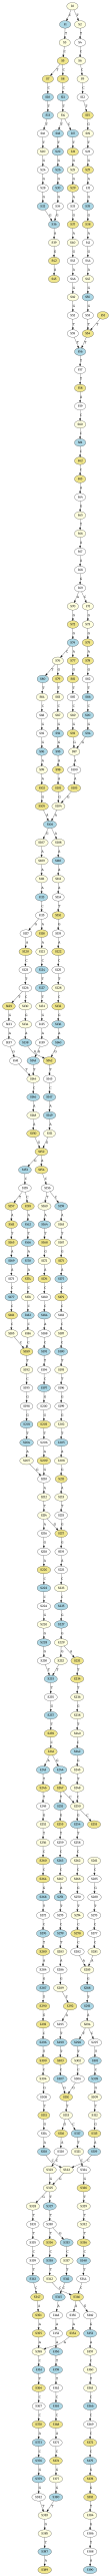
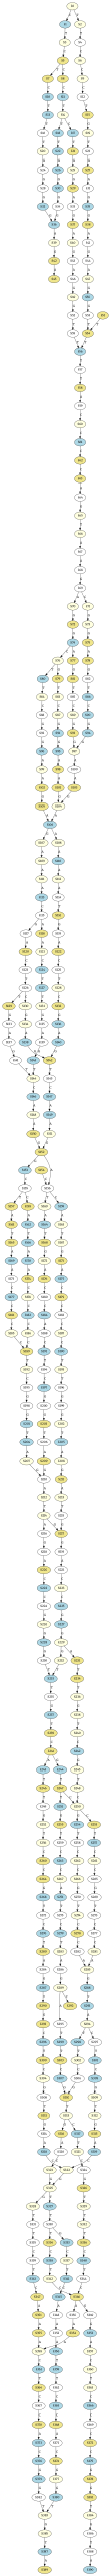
  strict digraph {
    fontname=Merriweather
    node [fillcolor=lightblue fontname=Merriweather style=filled]
    edge [fontname=Merriweather]
    S0 [fillcolor=lightyellow]
    S1
    S2 [fillcolor=lightyellow]
    S3 [fillcolor=lightyellow]
    S4 [fillcolor=white]
    S5 [fillcolor=khaki]
    S6 [fillcolor=lightyellow]
    S7 [fillcolor=khaki]
    S8 [fillcolor=khaki]
    S9 [fillcolor=lightyellow]
    S10
    S11
    S12 [fillcolor=white]
    S13
    S14 [fillcolor=lightyellow]
    S15 [fillcolor=khaki]
    S16 [fillcolor=white]
    S17
    S18
    S19 [fillcolor=lightyellow]
    S20 [fillcolor=lightyellow]
    S21 [fillcolor=khaki]
    S22
    S23 [fillcolor=white]
    S24 [fillcolor=white]
    S25 [fillcolor=lightyellow]
    S26
    S27 [fillcolor=khaki]
    S28 [fillcolor=white]
    S29 [fillcolor=khaki]
    S30
    S31 [fillcolor=white]
    S32
    S33 [fillcolor=white]
    S34 [fillcolor=white]
    S35
    S36
    S37 [fillcolor=khaki]
    S38 [fillcolor=khaki]
    S39 [fillcolor=lightyellow]
    S40 [fillcolor=lightyellow]
    S41 [fillcolor=white]
    S42 [fillcolor=khaki]
    S43 [fillcolor=white]
    S44 [fillcolor=white]
    S45 [fillcolor=khaki]
    S46 [fillcolor=white]
    S47 [fillcolor=lightyellow]
    S49 [fillcolor=lightyellow]
    S50
    S52 [fillcolor=white]
    S53 [fillcolor=white]
    S51 [fillcolor=khaki]
    S54 [fillcolor=khaki]
    S55 [fillcolor=white]
    S56
    S57 [fillcolor=white]
    S58 [fillcolor=khaki]
    S59 [fillcolor=white]
    S60 [fillcolor=lightyellow]
    S61
    S62 [fillcolor=khaki]
    S63 [fillcolor=khaki]
    S64 [fillcolor=white]
    S65 [fillcolor=lightyellow]
    S66 [fillcolor=lightyellow]
    S67 [fillcolor=white]
    S68 [fillcolor=white]
    S69 [fillcolor=white]
    S70 [fillcolor=lightyellow]
    S71 [fillcolor=lightyellow]
    S72 [fillcolor=khaki]
    S73 [fillcolor=lightyellow]
    S74
    S75 [fillcolor=khaki]
    S76 [fillcolor=lightyellow]
    S77 [fillcolor=khaki]
    S78 [fillcolor=khaki]
    S79 [fillcolor=khaki]
    S80
    S81 [fillcolor=khaki]
    S82 [fillcolor=white]
    S83 [fillcolor=lightyellow]
    S84 [fillcolor=lightyellow]
    S85 [fillcolor=white]
    S86
    S87 [fillcolor=lightyellow]
    S88 [fillcolor=white]
    S89 [fillcolor=lightyellow]
    S90
    S91
    S92 [fillcolor=white]
    S93 [fillcolor=khaki]
    S94
    S95
    S96
    S97 [fillcolor=lightyellow]
    S98 [fillcolor=khaki]
    S99 [fillcolor=lightyellow]
    S100 [fillcolor=white]
    S101 [fillcolor=khaki]
    S102 [fillcolor=khaki]
    S103 [fillcolor=khaki]
    S104 [fillcolor=lightyellow]
    S105 [fillcolor=khaki]
    S106
    S107 [fillcolor=lightyellow]
    S108 [fillcolor=lightyellow]
    S109 [fillcolor=lightyellow]
    S110
    S111 [fillcolor=lightyellow]
    S112 [fillcolor=lightyellow]
    S113
    S114 [fillcolor=white]
    S115 [fillcolor=white]
    S116 [fillcolor=khaki]
    S117 [fillcolor=white]
    S118 [fillcolor=khaki]
    S119 [fillcolor=white]
    S120 [fillcolor=khaki]
    S121 [fillcolor=lightyellow]
    S122 [fillcolor=khaki]
    S123 [fillcolor=white]
    S124
    S125 [fillcolor=white]
    S126 [fillcolor=white]
    S127
    S128 [fillcolor=lightyellow]
    S129 [fillcolor=khaki]
    S130 [fillcolor=lightyellow]
    S131 [fillcolor=lightyellow]
    S132 [fillcolor=khaki]
    S133 [fillcolor=white]
    S134 [fillcolor=lightyellow]
    S135 [fillcolor=white]
    S136
    S137 [fillcolor=white]
    S138
    S139 [fillcolor=white]
    S140
    S141 [fillcolor=white]
    S142 [fillcolor=khaki]
    S143
    S144 [fillcolor=lightyellow]
    S145 [fillcolor=white]
    S146
    S147
    S148 [fillcolor=lightyellow]
    S149
    S150 [fillcolor=khaki]
    S151 [fillcolor=lightyellow]
    S152 [fillcolor=khaki]
    S153
    S154 [fillcolor=khaki]
    S155 [fillcolor=white]
    S156 [fillcolor=white]
    S157 [fillcolor=khaki]
    S158 [fillcolor=khaki]
    S159
    S160 [fillcolor=lightyellow]
    S161 [fillcolor=khaki]
    S162
    S163 [fillcolor=lightyellow]
    S164
    S165 [fillcolor=khaki]
    S166
    S167 [fillcolor=lightyellow]
    S168 [fillcolor=khaki]
    S169
    S170
    S171 [fillcolor=khaki]
    S172 [fillcolor=lightyellow]
    S173 [fillcolor=white]
    S174 [fillcolor=khaki]
    S175
    S176 [fillcolor=khaki]
    S177
    S178 [fillcolor=lightyellow]
    S179 [fillcolor=khaki]
    S180 [fillcolor=white]
    S181 [fillcolor=khaki]
    S182
    S183 [fillcolor=white]
    S184
    S185 [fillcolor=lightyellow]
    S186 [fillcolor=lightyellow]
    S187 [fillcolor=lightyellow]
    S188 [fillcolor=white]
    S189 [fillcolor=khaki]
    S190
    S191
    S192 [fillcolor=lightyellow]
    S193 [fillcolor=lightyellow]
    S194 [fillcolor=white]
    S195 [fillcolor=white]
    S196 [fillcolor=white]
    S197
    S198 [fillcolor=white]
    S199 [fillcolor=white]
    S200 [fillcolor=white]
    S201
    S202 [fillcolor=lightyellow]
    S203 [fillcolor=khaki]
    S204
    S205
    S206 [fillcolor=white]
    S207 [fillcolor=lightyellow]
    S208 [fillcolor=lightyellow]
    S209 [fillcolor=khaki]
    S210 [fillcolor=white]
    S211 [fillcolor=khaki]
    S212 [fillcolor=lightyellow]
    S213 [fillcolor=lightyellow]
    S214 [fillcolor=lightyellow]
    S215 [fillcolor=white]
    S216 [fillcolor=white]
    S217 [fillcolor=khaki]
    S218 [fillcolor=white]
    n219 [fillcolor=white label=S519]
    S220 [fillcolor=khaki]
    S221 [fillcolor=white]
    S222
    S223 [fillcolor=lightyellow]
    S224 [fillcolor=white]
    S225
    S226 [fillcolor=lightyellow]
    S227
    S228
    S229 [fillcolor=lightyellow]
    S230 [fillcolor=white]
    S231 [fillcolor=khaki]
    S232 [fillcolor=lightyellow]
    S233
    S234 [fillcolor=khaki]
    S235 [fillcolor=white]
    S236 [fillcolor=lightyellow]
    S237
    S238 [fillcolor=lightyellow]
    S239 [fillcolor=khaki]
    S240 [fillcolor=lightyellow]
    S241 [fillcolor=khaki]
    S242
    S243
    S244
    S245 [fillcolor=lightyellow]
    S246 [fillcolor=khaki]
    S247 [fillcolor=khaki]
    S248 [fillcolor=lightyellow]
    S249 [fillcolor=white]
    S250 [fillcolor=lightyellow]
    S251
    S252 [fillcolor=lightyellow]
    S253 [fillcolor=khaki]
    S254
    S255 [fillcolor=khaki]
    S256 [fillcolor=lightyellow]
+   S257
    S258 [fillcolor=white]
    S259 [fillcolor=white]
    S260 [fillcolor=khaki]
    S261 [fillcolor=lightyellow]
    S262 [fillcolor=lightyellow]
    S263
    S264 [fillcolor=khaki]
    S265 [fillcolor=white]
    S266 [fillcolor=lightyellow]
    S267 [fillcolor=lightyellow]
    S268
    S269 [fillcolor=white]
    S270 [fillcolor=white]
    S271
    S272 [fillcolor=white]
    S273 [fillcolor=white]
    S274 [fillcolor=lightyellow]
    S275 [fillcolor=white]
    S276
    S277 [fillcolor=white]
    S278 [fillcolor=khaki]
    S279
    S280 [fillcolor=khaki]
    S281 [fillcolor=lightyellow]
    S282 [fillcolor=white]
    S283 [fillcolor=lightyellow]
    S284 [fillcolor=white]
    S285 [fillcolor=lightyellow]
    S286 [fillcolor=white]
    S287
    S288
    S289 [fillcolor=lightyellow]
    S290 [fillcolor=khaki]
    S291
    S292 [fillcolor=khaki]
    S293 [fillcolor=khaki]
    S294 [fillcolor=lightyellow]
    S295 [fillcolor=white]
    S296
    S297 [fillcolor=white]
    S298
    S299
    S300 [fillcolor=khaki]
    S301
    S302 [fillcolor=lightyellow]
    S303 [fillcolor=khaki]
    S304 [fillcolor=lightyellow]
    S305
    S306 [fillcolor=white]
    S307
    S308 [fillcolor=white]
    S309 [fillcolor=lightyellow]
    S310 [fillcolor=khaki]
    S311 [fillcolor=khaki]
    S312 [fillcolor=lightyellow]
    S313 [fillcolor=lightyellow]
    S314 [fillcolor=white]
    S315 [fillcolor=khaki]
    S316 [fillcolor=khaki]
    S317
    S318
    S319
    S320 [fillcolor=white]
    S321 [fillcolor=lightyellow]
    S322 [fillcolor=lightyellow]
    S323 [fillcolor=lightyellow]
    S324 [fillcolor=white]
    S325 [fillcolor=lightyellow]
    S326 [fillcolor=khaki]
    S327
    S328 [fillcolor=lightyellow]
    S329 [fillcolor=lightyellow]
    S330 [fillcolor=white]
    S331 [fillcolor=white]
    S332 [fillcolor=lightyellow]
    S333
    S334 [fillcolor=khaki]
    S335 [fillcolor=white]
    S336 [fillcolor=khaki]
    S337 [fillcolor=lightyellow]
    S338
    S339 [fillcolor=white]
    S340
    S341
    S342 [fillcolor=lightyellow]
    S343
    S344 [fillcolor=white]
    S345
    S346 [fillcolor=khaki]
    S347 [fillcolor=khaki]
    S348 [fillcolor=white]
    S349 [fillcolor=white]
    S350 [fillcolor=white]
    S351 [fillcolor=khaki]
    S352 [fillcolor=white]
    S353
    S354 [fillcolor=khaki]
    S355 [fillcolor=khaki]
    S356
    S357 [fillcolor=lightyellow]
    S358 [fillcolor=lightyellow]
    S359
    S360 [fillcolor=lightyellow]
    S361
    S362 [fillcolor=white]
    S363 [fillcolor=lightyellow]
    S364 [fillcolor=khaki]
    S365
    S366
    S367 [fillcolor=white]
    S368 [fillcolor=khaki]
    S369 [fillcolor=white]
    S370 [fillcolor=khaki]
    S371 [fillcolor=white]
    S372 [fillcolor=khaki]
    S373
    S374 [fillcolor=khaki]
    S375
    S376
    S377 [fillcolor=lightyellow]
    S378 [fillcolor=khaki]
    S379
    S380
    S381 [fillcolor=khaki]
    S382 [fillcolor=white]
    S383 [fillcolor=lightyellow]
    S384 [fillcolor=lightyellow]
    S385 [fillcolor=lightyellow]
    S386 [fillcolor=white]
    S387
    S388 [fillcolor=white]
    S389 [fillcolor=khaki]
    S390
    S0 -> S1 [label=C]
    S0 -> S2 [label=T]
    S1 -> S3 [label=T]
    S2 -> S4 [label=T]
    S3 -> S5 [label=C]
    S4 -> S6 [label=C]
    S5 -> S7 [label=T]
    S5 -> S8 [label=C]
    S6 -> S9 [label=C]
    S7 -> S10 [label=C]
    S8 -> S11 [label=C]
    S9 -> S12 [label=C]
    S10 -> S13 [label=T]
    S11 -> S14 [label=T]
    S12 -> S15 [label=T]
    S13 -> S16 [label=T]
    S14 -> S17 [label=C]
    S14 -> S18 [label=T]
    S15 -> S19 [label=G]
    S16 -> S20 [label=T]
    S17 -> S21 [label=T]
    S18 -> S22 [label=T]
    S19 -> S23 [label=T]
    S20 -> S24 [label=G]
    S21 -> S25 [label=G]
    S22 -> S26 [label=G]
    S23 -> S27 [label=G]
    S24 -> S28 [label=G]
    S25 -> S29 [label=G]
    S26 -> S30 [label=G]
    S27 -> S31 [label=A]
    S28 -> S32 [label=G]
    S29 -> S33 [label=A]
    S30 -> S34 [label=G]
    S31 -> S35 [label=G]
    S32 -> S36 [label=G]
    S33 -> S37 [label=G]
    S34 -> S36 [label=G]
    S35 -> S38 [label=G]
    S36 -> S39 [label=A]
    S37 -> S40 [label=A]
    S38 -> S41 [label=A]
    S39 -> S42 [label=G]
    S40 -> S43 [label=G]
    S41 -> S44 [label=G]
    S42 -> S45 [label=A]
    S43 -> S46 [label=A]
    S44 -> S47 [label=A]
    S46 -> S49 [label=G]
    S47 -> S50 [label=G]
    S49 -> S52 [label=G]
    S50 -> S53 [label=G]
    S52 -> S55 [label=T]
    S53 -> S54 [label=T]
    S51 -> S54 [label=T]
    S54 -> S56 [label=T]
    S55 -> S56 [label=T]
    S56 -> S57 [label=T]
    S57 -> S58 [label=T]
    S58 -> S59 [label=A]
    S59 -> S60 [label=C]
    S60 -> S61 [label=C]
    S61 -> S62 [label=C]
    S62 -> S63 [label=C]
    S63 -> S64 [label=A]
    S64 -> S65 [label=G]
    S65 -> S66 [label=T]
    S66 -> S67 [label=A]
    S67 -> S68 [label=A]
    S68 -> S69 [label=G]
    S69 -> S70 [label=A]
    S69 -> S71 [label=C]
    S70 -> S72 [label=G]
    S71 -> S73 [label=G]
    S72 -> S74 [label=G]
    S73 -> S75 [label=G]
    S74 -> S76 [label=C]
    S74 -> S77 [label=A]
    S75 -> S78 [label=A]
    S76 -> S79 [label=G]
    S76 -> S80 [label=T]
    S77 -> S81 [label=G]
    S78 -> S82 [label=G]
    S79 -> S83 [label=T]
    S80 -> S84 [label=T]
    S81 -> S85 [label=T]
    S82 -> S86 [label=T]
    S83 -> S87 [label=C]
    S84 -> S88 [label=C]
    S85 -> S89 [label=C]
    S86 -> S90 [label=C]
    S87 -> S91 [label=G]
    S88 -> S92 [label=G]
    S89 -> S93 [label=G]
    S90 -> S94 [label=G]
    S91 -> S95 [label=G]
    S92 -> S96 [label=G]
    S93 -> S97 [label=G]
    S94 -> S97 [label=G]
    S95 -> S98 [label=A]
    S96 -> S99 [label=A]
    S97 -> S100 [label=A]
    S98 -> S101 [label=A]
    S99 -> S102 [label=A]
    S100 -> S103 [label=A]
    S101 -> S104 [label=G]
    S102 -> S105 [label=G]
    S103 -> S104 [label=G]
    S104 -> S106 [label=A]
    S105 -> S106 [label=A]
    S106 -> S107 [label=G]
    S106 -> S108 [label=A]
    S107 -> S109 [label=A]
    S108 -> S110 [label=A]
    S109 -> S111 [label=A]
    S110 -> S112 [label=A]
    S111 -> S113 [label=A]
    S112 -> S114 [label=A]
    S113 -> S115 [label=C]
    S114 -> S116 [label=T]
    S115 -> S117 [label=G]
    S115 -> S118 [label=A]
    S116 -> S119 [label=G]
    S117 -> S120 [label=A]
    S118 -> S121 [label=A]
    S119 -> S122 [label=A]
    S120 -> S123 [label=C]
    S121 -> S124 [label=C]
    S122 -> S125 [label=C]
    S123 -> S126 [label=T]
    S124 -> S127 [label=T]
    S125 -> S128 [label=T]
    S126 -> S129 [label=T]
    S126 -> S130 [label=C]
    S127 -> S131 [label=T]
    S128 -> S132 [label=C]
    S129 -> S133 [label=G]
    S130 -> S134 [label=G]
    S131 -> S135 [label=G]
    S132 -> S136 [label=G]
    S133 -> S137 [label=A]
    S134 -> S138 [label=A]
    S135 -> S139 [label=A]
    S136 -> S140 [label=A]
    S137 -> S141 [label=G]
    S138 -> S142 [label=G]
    S139 -> S143 [label=G]
    S140 -> S142 [label=G]
    S141 -> S144 [label=T]
    S142 -> S145 [label=T]
    S143 -> S144 [label=T]
    S144 -> S146 [label=C]
    S145 -> S147 [label=C]
    S146 -> S148 [label=A]
    S147 -> S149 [label=A]
    S148 -> S150 [label=A]
    S149 -> S151 [label=A]
    S150 -> S152 [label=G]
    S151 -> S152 [label=G]
    S152 -> S153 [label=G]
-   S152 -> S154 [label=A]
+   S152 -> S156 [label=A]
    S153 -> S155 [label=C]
    S154 -> S156 [label=C]
    S155 -> S157 [label=T]
    S155 -> S158 [label=C]
    S156 -> S159 [label=C]
    S156 -> S160 [label=T]
    S157 -> S161 [label=A]
    S158 -> S162 [label=A]
    S159 -> S163 [label=A]
    S160 -> S164 [label=A]
    S161 -> S165 [label=T]
    S162 -> S166 [label=T]
    S163 -> S167 [label=T]
    S164 -> S168 [label=T]
    S165 -> S169 [label=A]
    S166 -> S170 [label=A]
    S167 -> S171 [label=G]
    S168 -> S172 [label=G]
    S169 -> S173 [label=A]
    S170 -> S174 [label=A]
    S171 -> S175 [label=A]
    S172 -> S176 [label=A]
    S173 -> S177 [label=C]
    S174 -> S178 [label=C]
    S175 -> S179 [label=C]
    S176 -> S180 [label=C]
    S177 -> S181 [label=C]
    S178 -> S182 [label=C]
    S179 -> S183 [label=C]
    S180 -> S184 [label=C]
    S181 -> S185 [label=C]
    S182 -> S186 [label=C]
    S183 -> S187 [label=C]
    S184 -> S188 [label=A]
    S185 -> S189 [label=C]
    S186 -> S189 [label=C]
    S187 -> S190 [label=C]
    S188 -> S191 [label=C]
    S189 -> S192 [label=T]
    S190 -> S193 [label=T]
    S191 -> S194 [label=T]
    S192 -> S195 [label=C]
    S193 -> S196 [label=T]
    S194 -> S197 [label=C]
    S195 -> S198 [label=G]
    S196 -> S199 [label=G]
    S197 -> S200 [label=G]
    S198 -> S201 [label=G]
    S199 -> S202 [label=G]
    S200 -> S203 [label=G]
    S201 -> S204 [label=T]
    S202 -> S205 [label=T]
    S203 -> S206 [label=T]
    S204 -> S207 [label=A]
    S205 -> S208 [label=A]
    S206 -> S209 [label=A]
    S207 -> S210 [label=G]
    S208 -> S211 [label=G]
    S209 -> S210 [label=G]
    S210 -> S212 [label=A]
    S211 -> S213 [label=A]
    S212 -> S214 [label=T]
    S213 -> S215 [label=T]
    S214 -> S216 [label=A]
    S214 -> S217 [label=G]
    S215 -> S217 [label=G]
    S216 -> S218 [label=G]
    S217 -> n219 [label=G]
    S218 -> S220 [label=A]
    n219 -> S221 [label=A]
    S220 -> S222 [label=C]
    S221 -> S223 [label=C]
    S222 -> S224 [label=C]
    S223 -> S225 [label=C]
    S224 -> S226 [label=G]
    S225 -> S227 [label=G]
    S226 -> S228 [label=G]
    S227 -> S229 [label=G]
    S228 -> S230 [label=G]
    S229 -> S231 [label=A]
    S229 -> S232 [label=G]
    S230 -> S233 [label=T]
    S231 -> S234 [label=T]
    S232 -> S233 [label=T]
    S233 -> S235 [label=T]
    S234 -> S236 [label=T]
    S235 -> S237 [label=G]
    S236 -> S238 [label=G]
    S237 -> S239 [label=T]
    S238 -> S240 [label=T]
    S239 -> S241 [label=C]
    S240 -> S242 [label=C]
    S241 -> S243 [label=A]
    S241 -> S244 [label=G]
    S242 -> S245 [label=G]
    S243 -> S246 [label=T]
    S244 -> S247 [label=T]
    S245 -> S248 [label=T]
    S246 -> S249 [label=T]
    S247 -> S250 [label=C]
    S247 -> S251 [label=T]
    S248 -> S250 [label=C]
    S249 -> S252 [label=G]
    S250 -> S253 [label=C]
    S250 -> S254 [label=G]
    S251 -> S255 [label=G]
    S252 -> S256 [label=T]
+   S253 -> S257 [label=T]
    S254 -> S258 [label=T]
    S255 -> S259 [label=T]
    S256 -> S260 [label=C]
+   S257 -> S261 [label=C]
    S258 -> S262 [label=C]
    S259 -> S263 [label=C]
    S260 -> S264 [label=C]
    S261 -> S265 [label=C]
    S262 -> S266 [label=C]
    S263 -> S267 [label=C]
    S264 -> S268 [label=G]
    S265 -> S269 [label=G]
    S266 -> S270 [label=G]
    S267 -> S271 [label=A]
    S268 -> S272 [label=T]
    S269 -> S273 [label=T]
    S270 -> S274 [label=T]
    S271 -> S275 [label=T]
    S272 -> S276 [label=C]
    S273 -> S277 [label=C]
    S274 -> S278 [label=C]
    S275 -> S279 [label=C]
    S276 -> S280 [label=T]
    S277 -> S281 [label=C]
    S278 -> S282 [label=C]
    S279 -> S283 [label=T]
    S280 -> S284 [label=A]
    S281 -> S285 [label=A]
    S282 -> S285 [label=A]
    S283 -> S286 [label=A]
    S284 -> S287 [label=G]
    S285 -> S288 [label=G]
    S286 -> S289 [label=G]
    S287 -> S290 [label=T]
    S288 -> S291 [label=T]
    S289 -> S292 [label=T]
    S290 -> S293 [label=G]
    S291 -> S294 [label=A]
-   S292 -> S295 [label=A]
+   S289 -> S295 [label=A]
    S293 -> S296 [label=C]
    S294 -> S297 [label=C]
    S294 -> S298 [label=T]
    S295 -> S299 [label=T]
    S296 -> S300 [label=T]
    S297 -> S301 [label=T]
    S298 -> S302 [label=T]
    S299 -> S303 [label=T]
    S300 -> S304 [label=C]
    S301 -> S305 [label=C]
    S302 -> S306 [label=C]
    S303 -> S307 [label=C]
    S304 -> S308 [label=G]
    S305 -> S309 [label=G]
    S306 -> S310 [label=G]
    S307 -> S310 [label=G]
    S308 -> S311 [label=T]
    S309 -> S312 [label=T]
    S310 -> S313 [label=T]
    S311 -> S314 [label=G]
    S312 -> S315 [label=G]
    S313 -> S316 [label=G]
    S313 -> S317 [label=C]
    S314 -> S318 [label=A]
    S315 -> S319 [label=A]
    S316 -> S320 [label=A]
    S317 -> S321 [label=T]
    S318 -> S322 [label=C]
    S319 -> S322 [label=C]
    S320 -> S323 [label=C]
    S321 -> S324 [label=C]
    S322 -> S325 [label=G]
    S323 -> S325 [label=G]
    S324 -> S326 [label=G]
    S325 -> S327 [label=T]
    S325 -> S328 [label=G]
    S326 -> S329 [label=T]
    S327 -> S330 [label=T]
    S328 -> S331 [label=T]
    S329 -> S332 [label=T]
    S330 -> S333 [label=G]
    S330 -> S334 [label=T]
    S331 -> S335 [label=T]
    S332 -> S336 [label=T]
    S333 -> S337 [label=C]
    S334 -> S338 [label=C]
    S335 -> S339 [label=C]
    S336 -> S340 [label=C]
    S337 -> S341 [label=T]
    S338 -> S342 [label=T]
    S339 -> S343 [label=T]
    S340 -> S344 [label=T]
    S341 -> S345 [label=C]
    S342 -> S346 [label=C]
    S343 -> S347 [label=C]
    S344 -> S346 [label=C]
    S345 -> S348 [label=A]
    S346 -> S349 [label=G]
    S346 -> S350 [label=A]
    S347 -> S351 [label=A]
    S348 -> S352 [label=A]
    S349 -> S353 [label=G]
    S350 -> S354 [label=A]
    S351 -> S355 [label=A]
    S352 -> S356 [label=A]
    S353 -> S357 [label=A]
    S354 -> S358 [label=A]
    S355 -> S358 [label=A]
    S356 -> S359 [label=T]
    S357 -> S360 [label=C]
    S358 -> S361 [label=C]
    S359 -> S362 [label=T]
    S360 -> S363 [label=T]
    S361 -> S364 [label=T]
    S362 -> S365 [label=C]
    S363 -> S366 [label=C]
    S364 -> S367 [label=C]
    S365 -> S368 [label=C]
    S366 -> S369 [label=C]
    S367 -> S370 [label=C]
    S368 -> S371 [label=A]
    S369 -> S372 [label=C]
    S370 -> S373 [label=A]
    S371 -> S374 [label=C]
    S372 -> S375 [label=C]
    S373 -> S376 [label=C]
    S374 -> S377 [label=G]
    S375 -> S378 [label=G]
    S376 -> S379 [label=G]
    S377 -> S380 [label=G]
    S378 -> S381 [label=G]
    S379 -> S382 [label=G]
    S380 -> S383 [label=T]
    S381 -> S384 [label=T]
    S382 -> S383 [label=T]
    S383 -> S385 [label=G]
    S384 -> S386 [label=G]
    S385 -> S387 [label=T]
    S386 -> S388 [label=T]
    S387 -> S389 [label=A]
    S388 -> S390 [label=A]
  }
